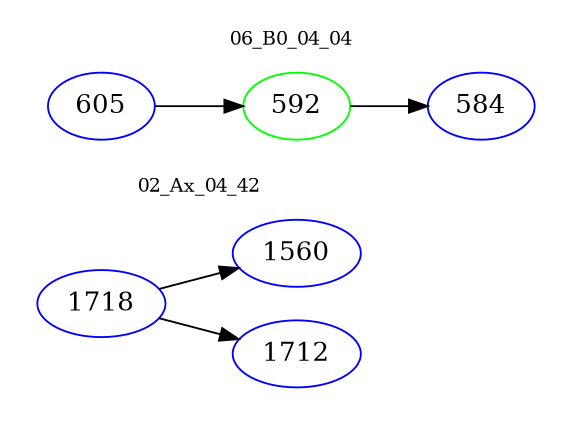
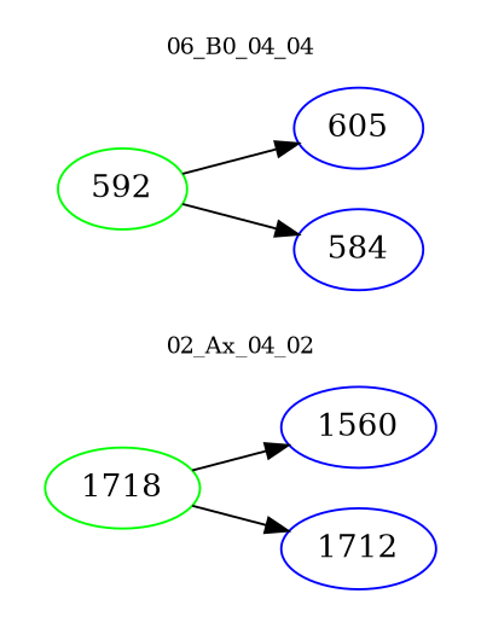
  digraph {
    rankdir=LR
    node [color=blue]
    edge [color=black]
-   n1 [label=1718]
+   n1 [color=green label=1718]
    n2 [label=1712]
    n3 [label=1560]
    n4 [color=green label=592]
    n5 [label=584]
    n6 [label=605]
    subgraph cluster_1 {
      color=white
      fontsize=10
-     label="02_Ax_04_42"
+     label="02_Ax_04_02"
      n1
      n2
      n3
    }
    subgraph cluster_2 {
      color=white
      fontsize=10
      label="06_B0_04_04"
      n4
      n5
      n6
    }
    n1 -> n2
    n1 -> n3
    n4 -> n5
-   n6 -> n4
+   n4 -> n6
  }
